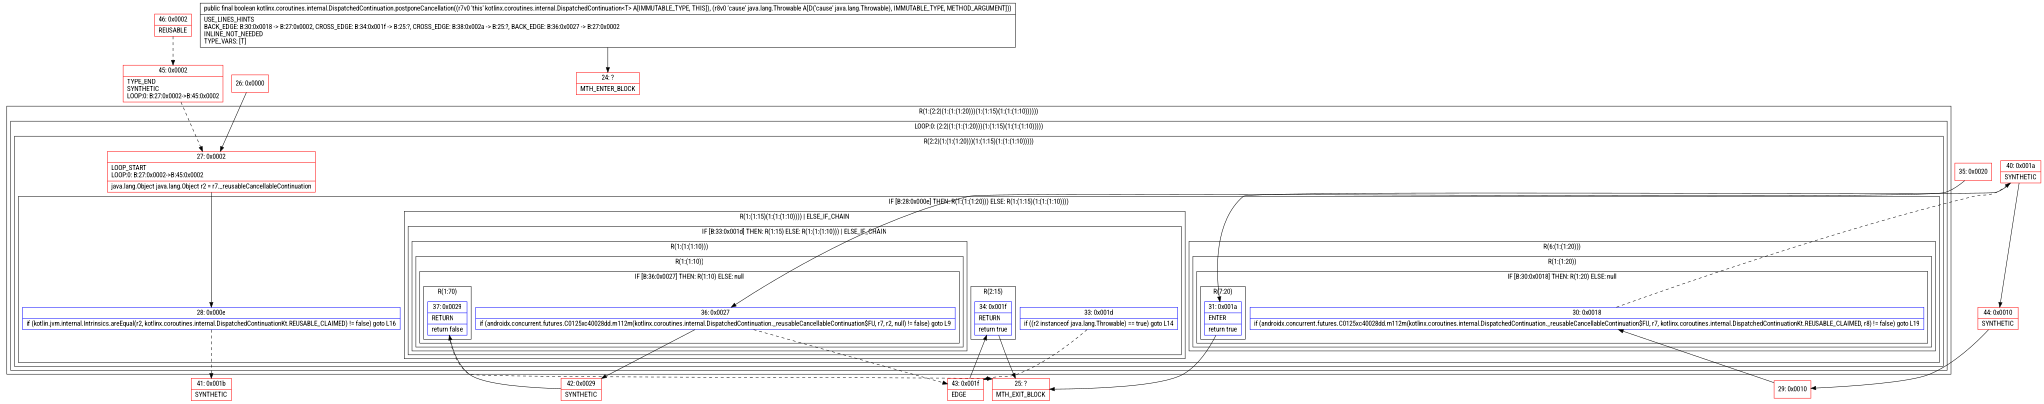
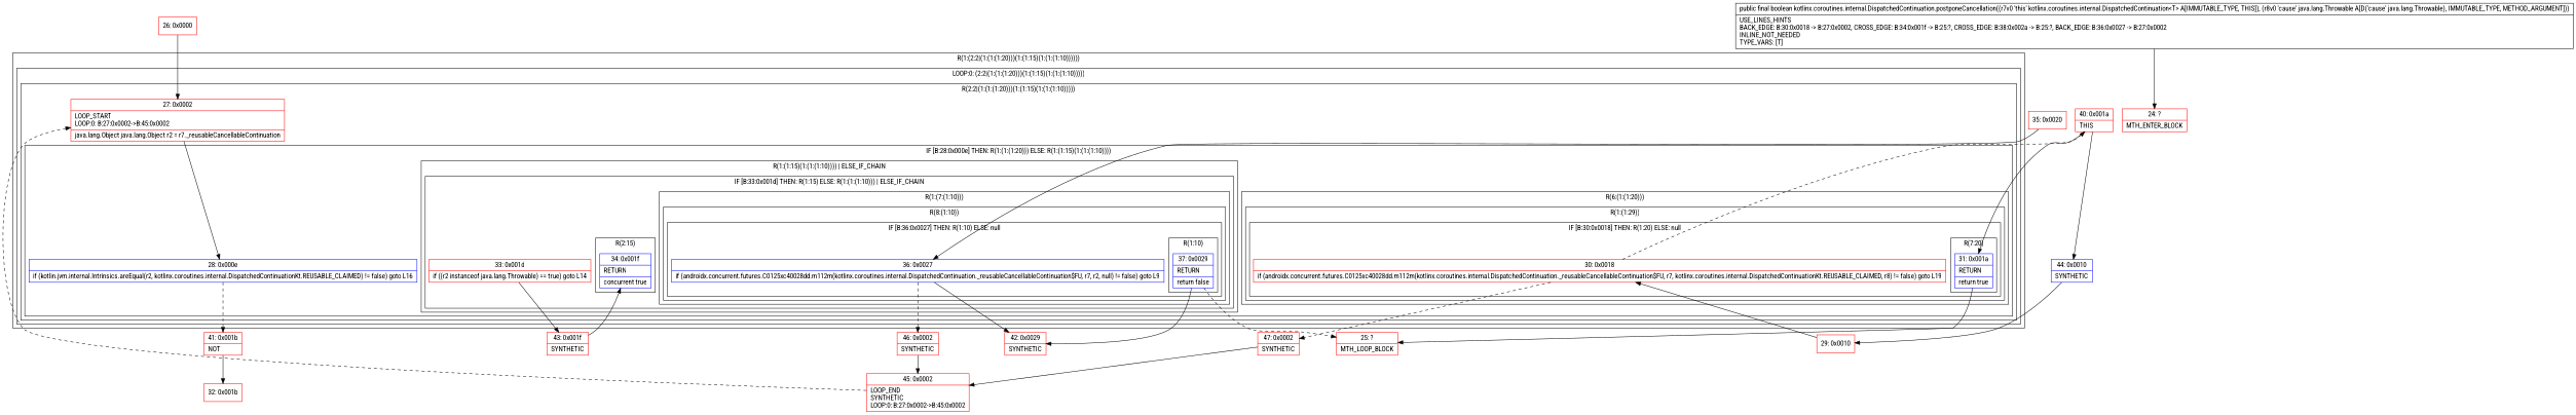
  digraph {
    fontname="Roboto Condensed"
    node [color=red fontname="Roboto Condensed" shape=record]
    edge [fontname="Roboto Condensed"]
-   n1 [color=blue label="{31\:\ 0x001a|ENTER\l|return true\l}"]
-   n2 [color=blue label="{30\:\ 0x0018|if (androidx.concurrent.futures.C0125xc40028dd.m112m(kotlinx.coroutines.internal.DispatchedContinuation._reusableCancellableContinuation$FU, r7, kotlinx.coroutines.internal.DispatchedContinuationKt.REUSABLE_CLAIMED, r8) != false) goto L19\l}"]
-   n3 [color=blue label="{34\:\ 0x001f|RETURN\l|return true\l}"]
+   n1 [color=blue label="{31\:\ 0x001a|RETURN\l|return true\l}"]
+   n2 [label="{30\:\ 0x0018|if (androidx.concurrent.futures.C0125xc40028dd.m112m(kotlinx.coroutines.internal.DispatchedContinuation._reusableCancellableContinuation$FU, r7, kotlinx.coroutines.internal.DispatchedContinuationKt.REUSABLE_CLAIMED, r8) != false) goto L19\l}"]
+   n3 [color=blue label="{34\:\ 0x001f|RETURN\l|concurrent true\l}"]
    n4 [color=blue label="{37\:\ 0x0029|RETURN\l|return false\l}"]
    n5 [color=blue label="{36\:\ 0x0027|if (androidx.concurrent.futures.C0125xc40028dd.m112m(kotlinx.coroutines.internal.DispatchedContinuation._reusableCancellableContinuation$FU, r7, r2, null) != false) goto L9\l}"]
-   n6 [color=blue label="{33\:\ 0x001d|if ((r2 instanceof java.lang.Throwable) == true) goto L14\l}"]
+   n6 [label="{33\:\ 0x001d|if ((r2 instanceof java.lang.Throwable) == true) goto L14\l}"]
    n7 [color=blue label="{28\:\ 0x000e|if (kotlin.jvm.internal.Intrinsics.areEqual(r2, kotlinx.coroutines.internal.DispatchedContinuationKt.REUSABLE_CLAIMED) != false) goto L16\l}"]
    n8 [label="{27\:\ 0x0002|LOOP_START\lLOOP:0: B:27:0x0002\-\>B:45:0x0002\l|java.lang.Object java.lang.Object r2 = r7._reusableCancellableContinuation\l}"]
-   n9 [label="{25\:\ ?|MTH_EXIT_BLOCK\l}"]
-   n10 [label="{40\:\ 0x001a|SYNTHETIC\l}"]
+   n9 [label="{25\:\ ?|MTH_LOOP_BLOCK\l}"]
+   n10 [label="{40\:\ 0x001a|THIS\l}"]
+   n11 [label="{47\:\ 0x0002|SYNTHETIC\l}"]
    n12 [label="{42\:\ 0x0029|SYNTHETIC\l}"]
-   n13 [label="{46\:\ 0x0002|REUSABLE\l}"]
-   n14 [label="{43\:\ 0x001f|EDGE\l}"]
-   n15 [label="{41\:\ 0x001b|SYNTHETIC\l}"]
-   n17 [label="{44\:\ 0x0010|SYNTHETIC\l}"]
+   n13 [label="{46\:\ 0x0002|SYNTHETIC\l}"]
+   n14 [label="{43\:\ 0x001f|SYNTHETIC\l}"]
+   n15 [label="{41\:\ 0x001b|NOT\l}"]
+   n16 [label="{32\:\ 0x001b}"]
+   n17 [color=blue label="{44\:\ 0x0010|SYNTHETIC\l}"]
    n18 [label="{29\:\ 0x0010}"]
-   n19 [label="{45\:\ 0x0002|TYPE_END\lSYNTHETIC\lLOOP:0: B:27:0x0002\-\>B:45:0x0002\l}"]
+   n19 [label="{45\:\ 0x0002|LOOP_END\lSYNTHETIC\lLOOP:0: B:27:0x0002\-\>B:45:0x0002\l}"]
    n20 [label="{35\:\ 0x0020}"]
    n21 [label="{24\:\ ?|MTH_ENTER_BLOCK\l}"]
    n22 [label="{26\:\ 0x0000}"]
    n23 [label="{public final boolean kotlinx.coroutines.internal.DispatchedContinuation.postponeCancellation((r7v0 'this' kotlinx.coroutines.internal.DispatchedContinuation\<T\> A[IMMUTABLE_TYPE, THIS]), (r8v0 'cause' java.lang.Throwable A[D('cause' java.lang.Throwable), IMMUTABLE_TYPE, METHOD_ARGUMENT]))  | USE_LINES_HINTS\lBACK_EDGE: B:30:0x0018 \-\> B:27:0x0002, CROSS_EDGE: B:34:0x001f \-\> B:25:?, CROSS_EDGE: B:38:0x002a \-\> B:25:?, BACK_EDGE: B:36:0x0027 \-\> B:27:0x0002\lINLINE_NOT_NEEDED\lTYPE_VARS: [T]\l}" color=""]
    subgraph cluster_1 {
      label="R(1:(2:2|(1:(1:(1:20)))(1:(1:15)(1:(1:(1:10))))))"
      subgraph cluster_2 {
        label="LOOP:0: (2:2|(1:(1:(1:20)))(1:(1:15)(1:(1:(1:10)))))"
        subgraph cluster_3 {
          label="R(2:2|(1:(1:(1:20)))(1:(1:15)(1:(1:(1:10)))))"
          n8
          subgraph cluster_4 {
            label="IF [B:28:0x000e] THEN: R(1:(1:(1:20))) ELSE: R(1:(1:15)(1:(1:(1:10))))"
            n7
            subgraph cluster_5 {
              label="R(6:(1:(1:20)))"
              subgraph cluster_6 {
-               label="R(1:(1:20))"
+               label="R(1:(1:29))"
                subgraph cluster_7 {
                  label="IF [B:30:0x0018] THEN: R(1:20) ELSE: null"
                  n2
                  subgraph cluster_8 {
                    label="R(7:20)"
                    n1
                  }
                }
              }
            }
            subgraph cluster_9 {
              label="R(1:(1:15)(1:(1:(1:10)))) | ELSE_IF_CHAIN\l"
              subgraph cluster_10 {
                label="IF [B:33:0x001d] THEN: R(1:15) ELSE: R(1:(1:(1:10))) | ELSE_IF_CHAIN\l"
                n6
                subgraph cluster_11 {
                  label="R(2:15)"
                  n3
                }
                subgraph cluster_12 {
-                 label="R(1:(1:(1:10)))"
+                 label="R(1:(7:(1:10)))"
                  subgraph cluster_13 {
-                   label="R(1:(1:10))"
+                   label="R(8:(1:10))"
                    subgraph cluster_14 {
                      label="IF [B:36:0x0027] THEN: R(1:10) ELSE: null"
                      n5
                      subgraph cluster_15 {
-                       label="R(1:70)"
+                       label="R(1:10)"
                        n4
                      }
                    }
                  }
                }
              }
            }
          }
        }
      }
    }
    n1 -> n9
    n2 -> n10 [style=dashed]
-   n3 -> n9
+   n2 -> n11 [style=dashed]
    n4 -> n9 [style=dashed]
    n5 -> n12
-   n5 -> n14 [style=dashed]
-   n6 -> n14 [style=dashed]
+   n5 -> n13 [style=dashed]
+   n6 -> n14
    n7 -> n15 [style=dashed]
    n8 -> n7
    n10 -> n1
    n10 -> n17
-   n12 -> n4
-   n13 -> n19 [style=dashed]
+   n11 -> n19
+   n4 -> n12
+   n13 -> n19
    n14 -> n3
+   n15 -> n16
    n17 -> n18
    n18 -> n2
    n19 -> n8 [style=dashed]
    n20 -> n5
    n22 -> n8
    n23 -> n21
  }
